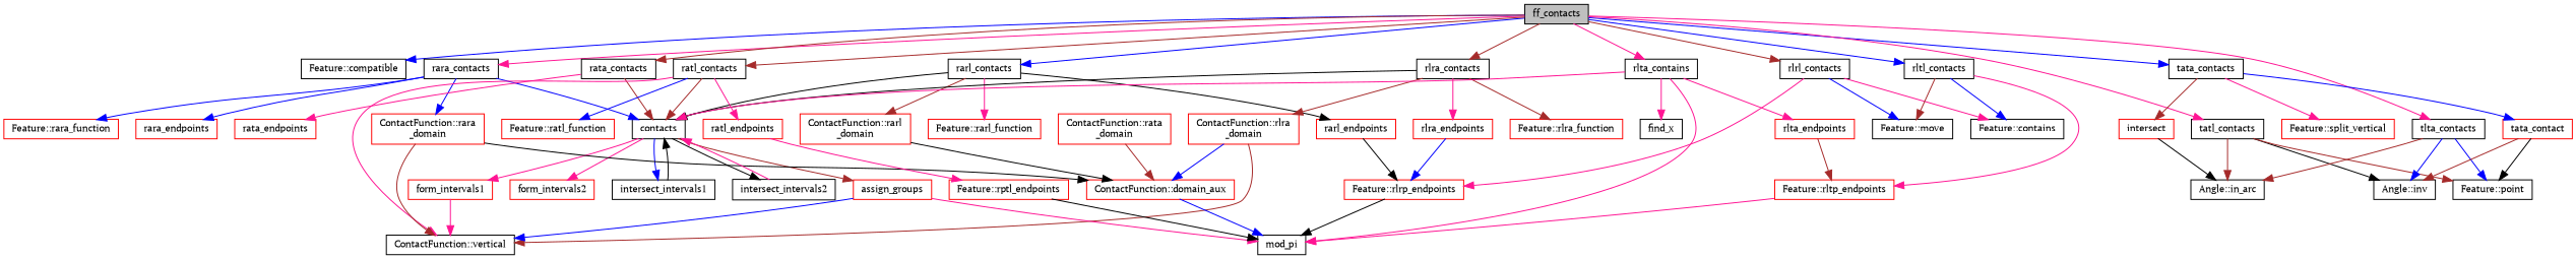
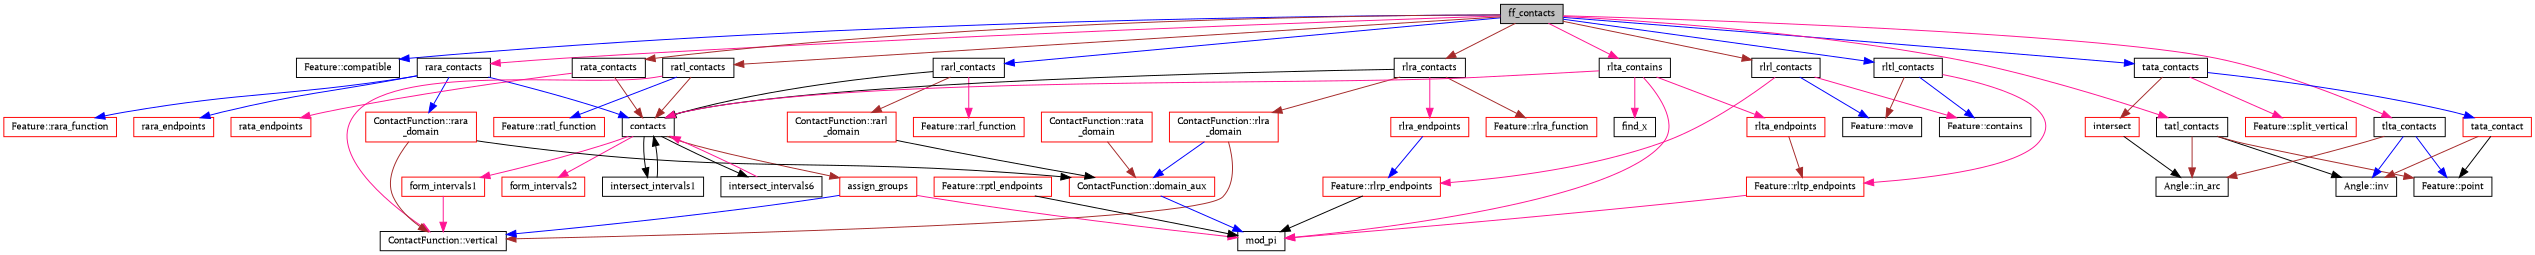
  digraph {
    fontname="PT Serif"
    rankdir=TB
    node [color=black fillcolor=white fontname="PT Serif" fontsize=10 shape=record style=filled]
    edge [color=deeppink fontname="PT Serif" fontsize=10 labelfontname=Helvetica labelfontsize=10 style=solid]
    n1 [fillcolor=grey75 fontcolor=black height=0.2 label=ff_contacts width=0.4]
    n2 [height=0.2 label="Feature::compatible" width=0.4]
    n3 [height=0.2 label=rara_contacts width=0.4]
    n4 [height=0.2 label=rarl_contacts width=0.4]
    n5 [height=0.2 label=rata_contacts width=0.4]
    n6 [height=0.2 label=ratl_contacts width=0.4]
    n7 [height=0.2 label=rlra_contacts width=0.4]
    n8 [height=0.2 label=rlrl_contacts width=0.4]
    n9 [height=0.2 label=rlta_contains width=0.4]
    n10 [height=0.2 label=rltl_contacts width=0.4]
    n11 [height=0.2 label=tata_contacts width=0.4]
    n12 [height=0.2 label=tatl_contacts width=0.4]
    n13 [height=0.2 label=tlta_contacts width=0.4]
    n14 [height=0.2 label=contacts width=0.4]
    n15 [color=red height=0.2 label="ContactFunction::rara\l_domain" width=0.4]
    n16 [color=red height=0.2 label=rara_endpoints width=0.4]
    n17 [color=red height=0.2 label="Feature::rara_function" width=0.4]
    n18 [color=red height=0.2 label="ContactFunction::rarl\l_domain" width=0.4]
-   n19 [color=red height=0.2 label=rarl_endpoints width=0.4]
    n20 [color=red height=0.2 label="Feature::rarl_function" width=0.4]
    n21 [color=red height=0.2 label=rata_endpoints width=0.4]
    n22 [height=0.2 label="ContactFunction::vertical" width=0.4]
-   n23 [color=red height=0.2 label=ratl_endpoints width=0.4]
    n24 [color=red height=0.2 label="Feature::ratl_function" width=0.4]
    n25 [color=red height=0.2 label="ContactFunction::rlra\l_domain" width=0.4]
    n26 [color=red height=0.2 label=rlra_endpoints width=0.4]
    n27 [color=red height=0.2 label="Feature::rlra_function" width=0.4]
    n28 [color=red height=0.2 label="Feature::rlrp_endpoints" width=0.4]
    n29 [height=0.2 label="Feature::contains" width=0.4]
    n30 [height=0.2 label="Feature::move" width=0.4]
    n31 [height=0.2 label=mod_pi width=0.4]
    n32 [height=0.2 label=find_x width=0.4]
    n33 [color=red height=0.2 label=rlta_endpoints width=0.4]
    n34 [color=red height=0.2 label="Feature::rltp_endpoints" width=0.4]
    n35 [color=red height=0.2 label=intersect width=0.4]
    n36 [color=red height=0.2 label="Feature::split_vertical" width=0.4]
    n37 [color=red height=0.2 label=tata_contact width=0.4]
    n38 [height=0.2 label="Angle::in_arc" width=0.4]
    n39 [height=0.2 label="Angle::inv" width=0.4]
    n40 [height=0.2 label="Feature::point" width=0.4]
    n41 [color=red height=0.2 label=assign_groups width=0.4]
    n42 [color=red height=0.2 label=form_intervals1 width=0.4]
    n43 [color=red height=0.2 label=form_intervals2 width=0.4]
    n44 [height=0.2 label=intersect_intervals1 width=0.4]
-   n45 [height=0.2 label=intersect_intervals2 width=0.4]
+   n45 [height=0.2 label=intersect_intervals6 width=0.4]
    n46 [color=red height=0.2 label="ContactFunction::domain_aux" width=0.4]
    n47 [color=red height=0.2 label="ContactFunction::rata\l_domain" width=0.4]
    n48 [color=red height=0.2 label="Feature::rptl_endpoints" width=0.4]
    n1 -> n2 [color=blue]
    n1 -> n3
    n1 -> n4 [color=blue]
    n1 -> n5 [color=brown]
    n1 -> n6 [color=brown]
    n1 -> n7 [color=brown]
    n1 -> n8 [color=brown]
    n1 -> n9
    n1 -> n10 [color=blue]
    n1 -> n11 [color=blue]
    n1 -> n12
    n1 -> n13
    n3 -> n14 [color=blue]
    n3 -> n15 [color=blue]
    n3 -> n16 [color=blue]
    n3 -> n17 [color=blue]
    n4 -> n14 [color=black]
    n4 -> n18 [color=brown]
-   n4 -> n19 [color=black]
    n4 -> n20
    n5 -> n14 [color=brown]
    n5 -> n21
    n6 -> n14 [color=brown]
    n6 -> n22
-   n6 -> n23
    n6 -> n24 [color=blue]
    n7 -> n14 [color=black]
    n7 -> n25 [color=brown]
    n7 -> n26
    n7 -> n27 [color=brown]
    n8 -> n28
    n8 -> n29
    n8 -> n30 [color=blue]
    n9 -> n14
    n9 -> n31
    n9 -> n32
    n9 -> n33
    n10 -> n29 [color=blue]
    n10 -> n30 [color=brown]
    n10 -> n34
    n11 -> n35 [color=brown]
    n11 -> n36
    n11 -> n37 [color=blue]
    n12 -> n38 [color=brown]
    n12 -> n39 [color=black]
    n12 -> n40 [color=brown]
    n13 -> n38 [color=brown]
    n13 -> n39 [color=blue]
    n13 -> n40 [color=blue]
    n14 -> n41 [color=brown]
    n14 -> n42
    n14 -> n43
-   n14 -> n44 [color=blue]
+   n14 -> n44 [color=black]
    n14 -> n45 [color=black]
    n15 -> n22 [color=brown]
    n15 -> n46 [color=black]
    n18 -> n46 [color=black]
-   n19 -> n28 [color=black]
-   n23 -> n48
    n25 -> n22 [color=brown]
    n25 -> n46 [color=blue]
    n26 -> n28 [color=blue]
    n28 -> n31 [color=black]
    n33 -> n34 [color=brown]
    n34 -> n31
    n35 -> n38 [color=black]
    n37 -> n39 [color=brown]
    n37 -> n40 [color=black]
    n41 -> n22 [color=blue]
    n41 -> n31
    n42 -> n22
    n44 -> n14 [color=black]
    n45 -> n14
    n46 -> n31 [color=blue]
    n47 -> n46 [color=brown]
    n48 -> n31 [color=black]
  }
